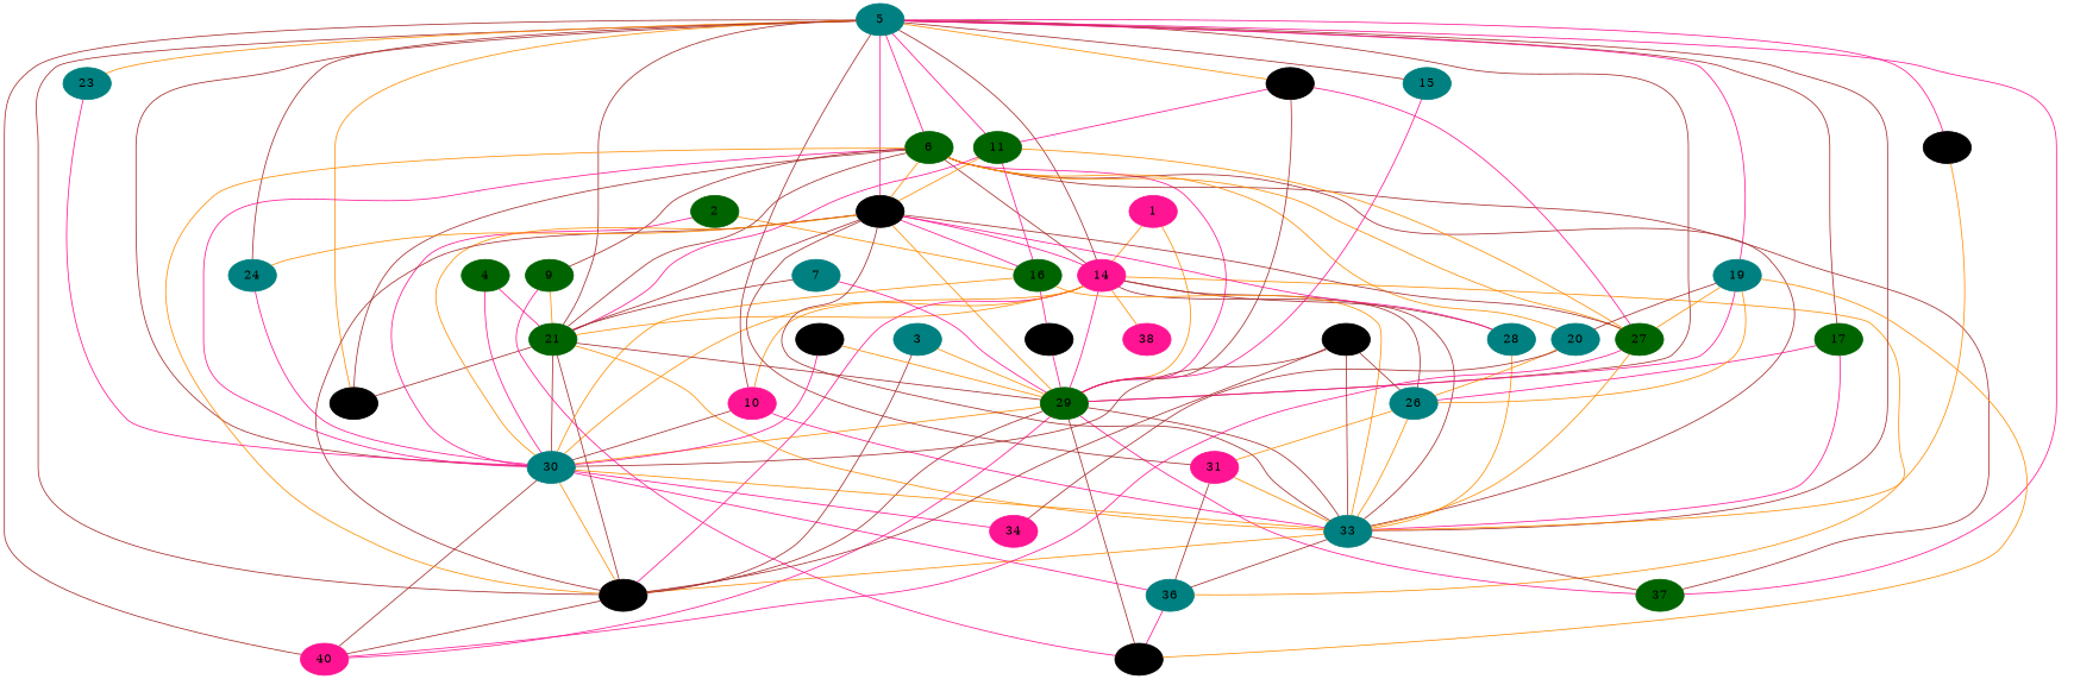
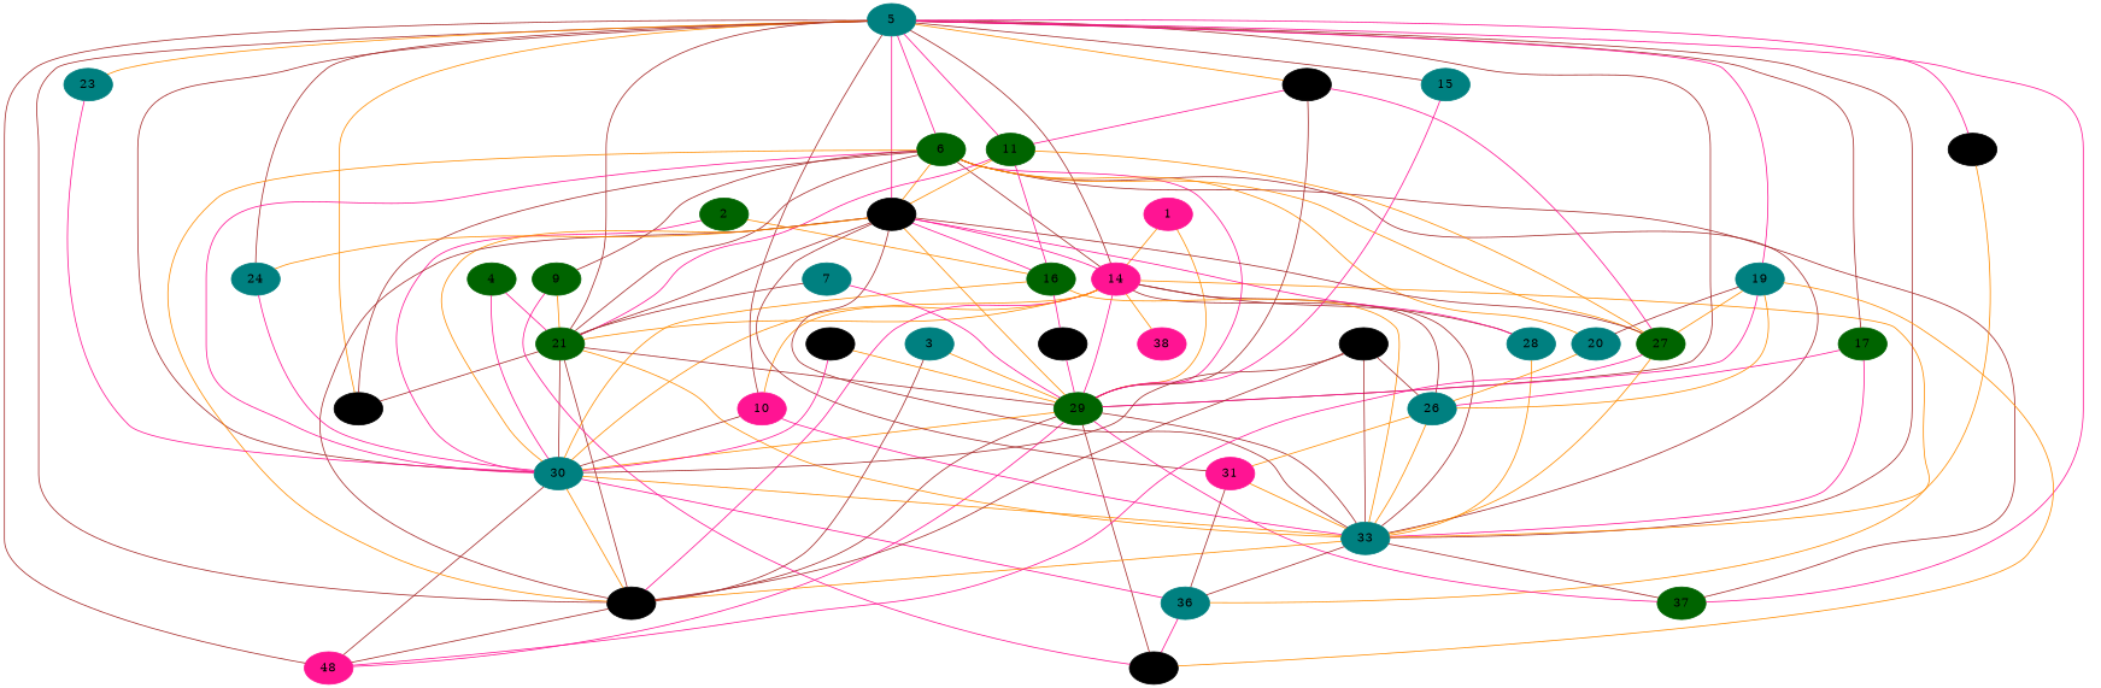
  graph {
    node [color=teal style=filled]
    edge [color=brown weight=1.0]
    1 [color=deeppink]
    14 [color=deeppink]
    29 [color=darkgreen]
    30
    35 [color=black]
    21 [color=darkgreen]
    10 [color=deeppink]
    33
    28
    26
    36
    38 [color=deeppink]
    37 [color=darkgreen]
-   40 [color=deeppink]
+   40 [color=deeppink label=48]
    39 [color=black]
    2 [color=darkgreen]
    16 [color=darkgreen]
    22 [color=black]
-   34 [color=deeppink]
    3
    4 [color=darkgreen]
    25 [color=black]
    5
    6 [color=darkgreen]
    8 [color=black]
    11 [color=darkgreen]
    13 [color=black]
    15
    17 [color=darkgreen]
    19
    23
    24
    32 [color=black]
    9 [color=darkgreen]
    20
    27 [color=darkgreen]
    31 [color=deeppink]
    7
    12 [color=black]
    18 [color=black]
    1 -- 14 [color=darkorange]
    1 -- 29 [color=darkorange]
    14 -- 29 [color=deeppink]
    14 -- 30 [color=darkorange]
    14 -- 35 [color=deeppink]
    14 -- 21 [color=darkorange weight=2.0]
    14 -- 10 [color=darkorange]
    14 -- 33 [weight=2.0]
    14 -- 28
    14 -- 26
    14 -- 36 [color=darkorange]
    14 -- 38 [color=darkorange]
    29 -- 30 [color=darkorange]
    29 -- 35
    29 -- 33 [weight=4.0]
    29 -- 37 [color=deeppink]
    29 -- 40 [color=deeppink]
    29 -- 39
    30 -- 35 [color=darkorange]
    30 -- 33 [color=darkorange]
    30 -- 36 [color=deeppink weight=2.0]
    30 -- 40
-   30 -- 34 [color=deeppink]
    35 -- 40
    21 -- 29
    21 -- 30
    21 -- 35
    21 -- 33 [color=darkorange weight=2.0]
    21 -- 25
    10 -- 30
    10 -- 33 [color=deeppink]
    33 -- 35 [color=darkorange weight=2.0]
    33 -- 36
    33 -- 37
    28 -- 33 [color=darkorange]
    26 -- 33 [color=darkorange weight=2.0]
    26 -- 31 [color=darkorange]
    36 -- 39 [color=deeppink]
    2 -- 30 [color=deeppink]
    2 -- 16 [color=darkorange]
    16 -- 30 [color=darkorange weight=2.0]
    16 -- 33 [color=darkorange]
    16 -- 22 [color=deeppink]
    22 -- 29 [color=deeppink]
    3 -- 29 [color=darkorange]
    3 -- 35
    4 -- 30 [color=deeppink]
    4 -- 21 [color=deeppink]
    5 -- 14 [weight=2.0]
    5 -- 29 [weight=2.0]
    5 -- 30 [weight=3.0]
    5 -- 35 [weight=2.0]
    5 -- 21 [weight=5.0]
    5 -- 10
    5 -- 33 [weight=2.0]
    5 -- 37 [color=deeppink]
    5 -- 40 [weight=2.0]
    5 -- 25 [color=darkorange]
    5 -- 6 [color=deeppink weight=3.0]
    5 -- 8 [color=darkorange]
    5 -- 11 [color=deeppink]
    5 -- 13 [color=deeppink weight=2.0]
    5 -- 15
    5 -- 17
    5 -- 19 [color=deeppink]
    5 -- 23 [color=darkorange]
    5 -- 24
    5 -- 32 [color=deeppink weight=2.0]
    6 -- 14
    6 -- 29 [color=deeppink weight=2.0]
    6 -- 30 [color=deeppink]
    6 -- 35 [color=darkorange]
    6 -- 21
    6 -- 33
    6 -- 37
    6 -- 25
    6 -- 13 [color=darkorange]
    6 -- 9
    6 -- 20 [color=darkorange]
    6 -- 27 [color=darkorange]
    8 -- 29
    8 -- 11 [color=deeppink]
    8 -- 27 [color=deeppink]
    11 -- 21 [color=deeppink]
    11 -- 16 [color=deeppink]
    11 -- 13 [color=darkorange]
    11 -- 27 [color=darkorange]
    13 -- 14 [color=deeppink]
    13 -- 29 [color=darkorange weight=2.0]
    13 -- 30 [color=darkorange weight=2.0]
    13 -- 35 [weight=2.0]
    13 -- 21 [weight=2.0]
    13 -- 33
    13 -- 28 [color=deeppink weight=2.0]
    13 -- 16 [color=deeppink]
    13 -- 24 [color=darkorange]
    13 -- 27
    13 -- 31
    15 -- 29 [color=deeppink]
    17 -- 33 [color=deeppink]
    17 -- 26 [color=deeppink]
    19 -- 29 [color=deeppink]
    19 -- 26 [color=darkorange]
    19 -- 39 [color=darkorange]
    19 -- 20
    19 -- 27 [color=darkorange]
    23 -- 30 [color=deeppink]
    24 -- 30 [color=deeppink]
    32 -- 33 [color=darkorange weight=2.0]
    9 -- 21 [color=darkorange]
    9 -- 39 [color=deeppink]
    20 -- 26 [color=darkorange]
-   20 -- 34
    27 -- 33 [color=darkorange]
    27 -- 40 [color=deeppink]
    31 -- 33 [color=darkorange]
    31 -- 36
    7 -- 29 [color=deeppink]
    7 -- 21 [weight=2.0]
    12 -- 29 [color=darkorange]
    12 -- 30 [color=deeppink]
    18 -- 30
    18 -- 35
    18 -- 33
    18 -- 26
  }
